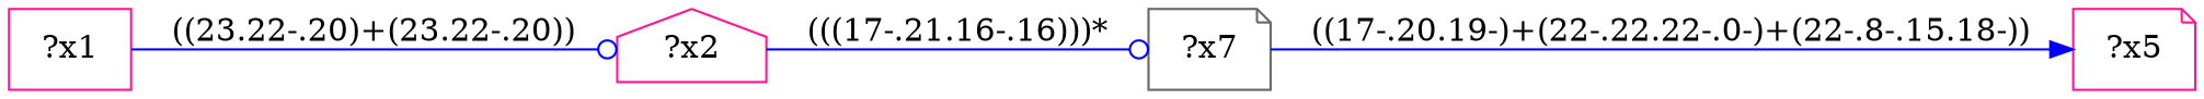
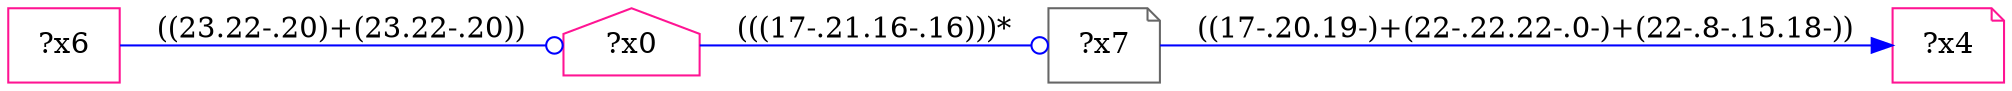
  digraph {
    rankdir=LR
    node [color=deeppink shape=note]
    edge [arrowhead=odot color=blue]
-   n1 [label="?x1" shape=box]
-   n2 [label="?x2" shape=house]
+   n1 [label="?x6" shape=box]
+   n2 [label="?x0" shape=house]
    n3 [color=gray40 label="?x7"]
-   n4 [label="?x5"]
+   n4 [label="?x4"]
    n1 -> n2 [label="((23.22-.20)+(23.22-.20))"]
    n2 -> n3 [label="(((17-.21.16-.16)))*"]
    n3 -> n4 [arrowhead=normal label="((17-.20.19-)+(22-.22.22-.0-)+(22-.8-.15.18-))"]
  }
